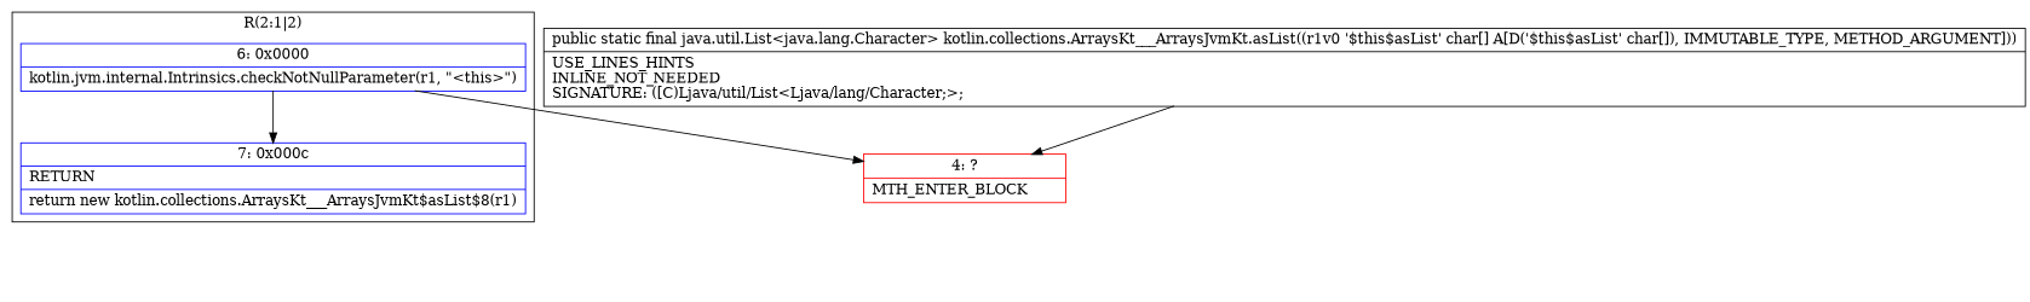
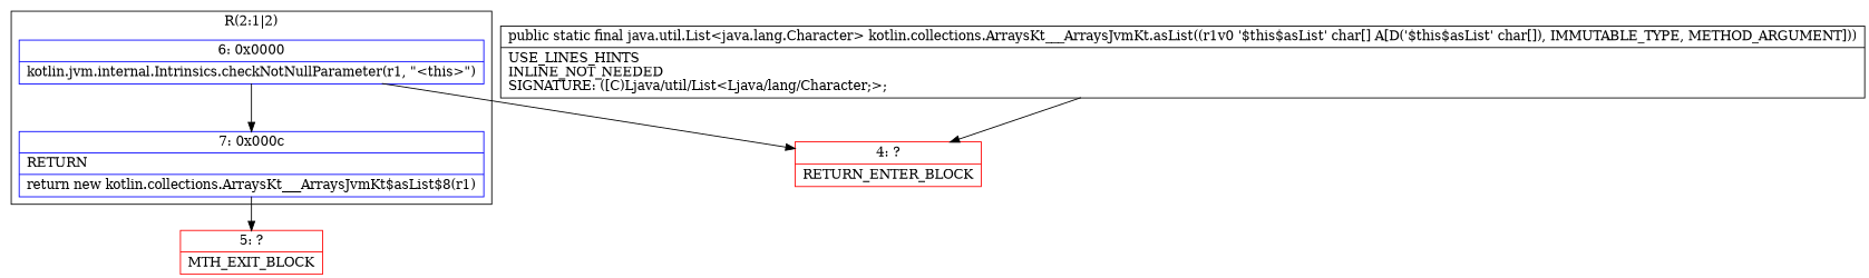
  digraph {
    node [color=blue shape=record]
    n1 [label="{6\:\ 0x0000|kotlin.jvm.internal.Intrinsics.checkNotNullParameter(r1, \"\<this\>\")\l}"]
    n2 [label="{7\:\ 0x000c|RETURN\l|return new kotlin.collections.ArraysKt___ArraysJvmKt$asList$8(r1)\l}"]
-   n3 [color=red label="{4\:\ ?|MTH_ENTER_BLOCK\l}"]
+   n3 [color=red label="{4\:\ ?|RETURN_ENTER_BLOCK\l}"]
+   n4 [color=red label="{5\:\ ?|MTH_EXIT_BLOCK\l}"]
    n5 [label="{public static final java.util.List\<java.lang.Character\> kotlin.collections.ArraysKt___ArraysJvmKt.asList((r1v0 '$this$asList' char[] A[D('$this$asList' char[]), IMMUTABLE_TYPE, METHOD_ARGUMENT]))  | USE_LINES_HINTS\lINLINE_NOT_NEEDED\lSIGNATURE: ([C)Ljava\/util\/List\<Ljava\/lang\/Character;\>;\l}" color=""]
    subgraph cluster_1 {
      label="R(2:1|2)"
      n1
      n2
    }
    n1 -> n2
    n1 -> n3
+   n2 -> n4
    n5 -> n3
  }
